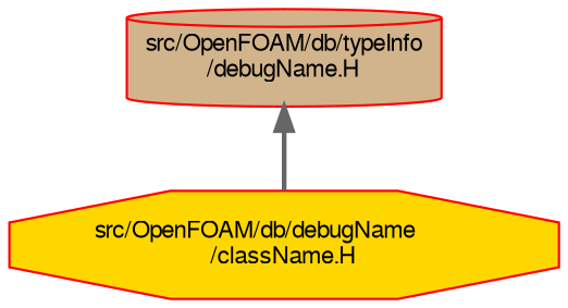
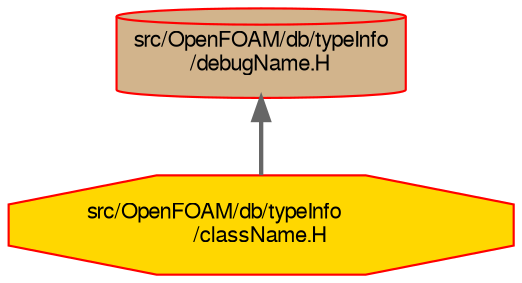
  digraph {
    node [color=red fontname=FreeSans fontsize=10 style=filled]
    n1 [fillcolor=tan fontcolor=black height=0.2 label="src/OpenFOAM/db/typeInfo\l/debugName.H" shape=cylinder width=0.4]
-   n2 [height=0.2 label="src/OpenFOAM/db/debugName\l/className.H" shape=octagon width=0.4 fillcolor=gold]
+   n2 [height=0.2 label="src/OpenFOAM/db/typeInfo\l/className.H" shape=octagon width=0.4 fillcolor=gold]
    n1 -> n2 [color=gray40 dir=back fontname=FreeSans fontsize=10 labelfontname=FreeSans labelfontsize=10 style=bold]
  }
